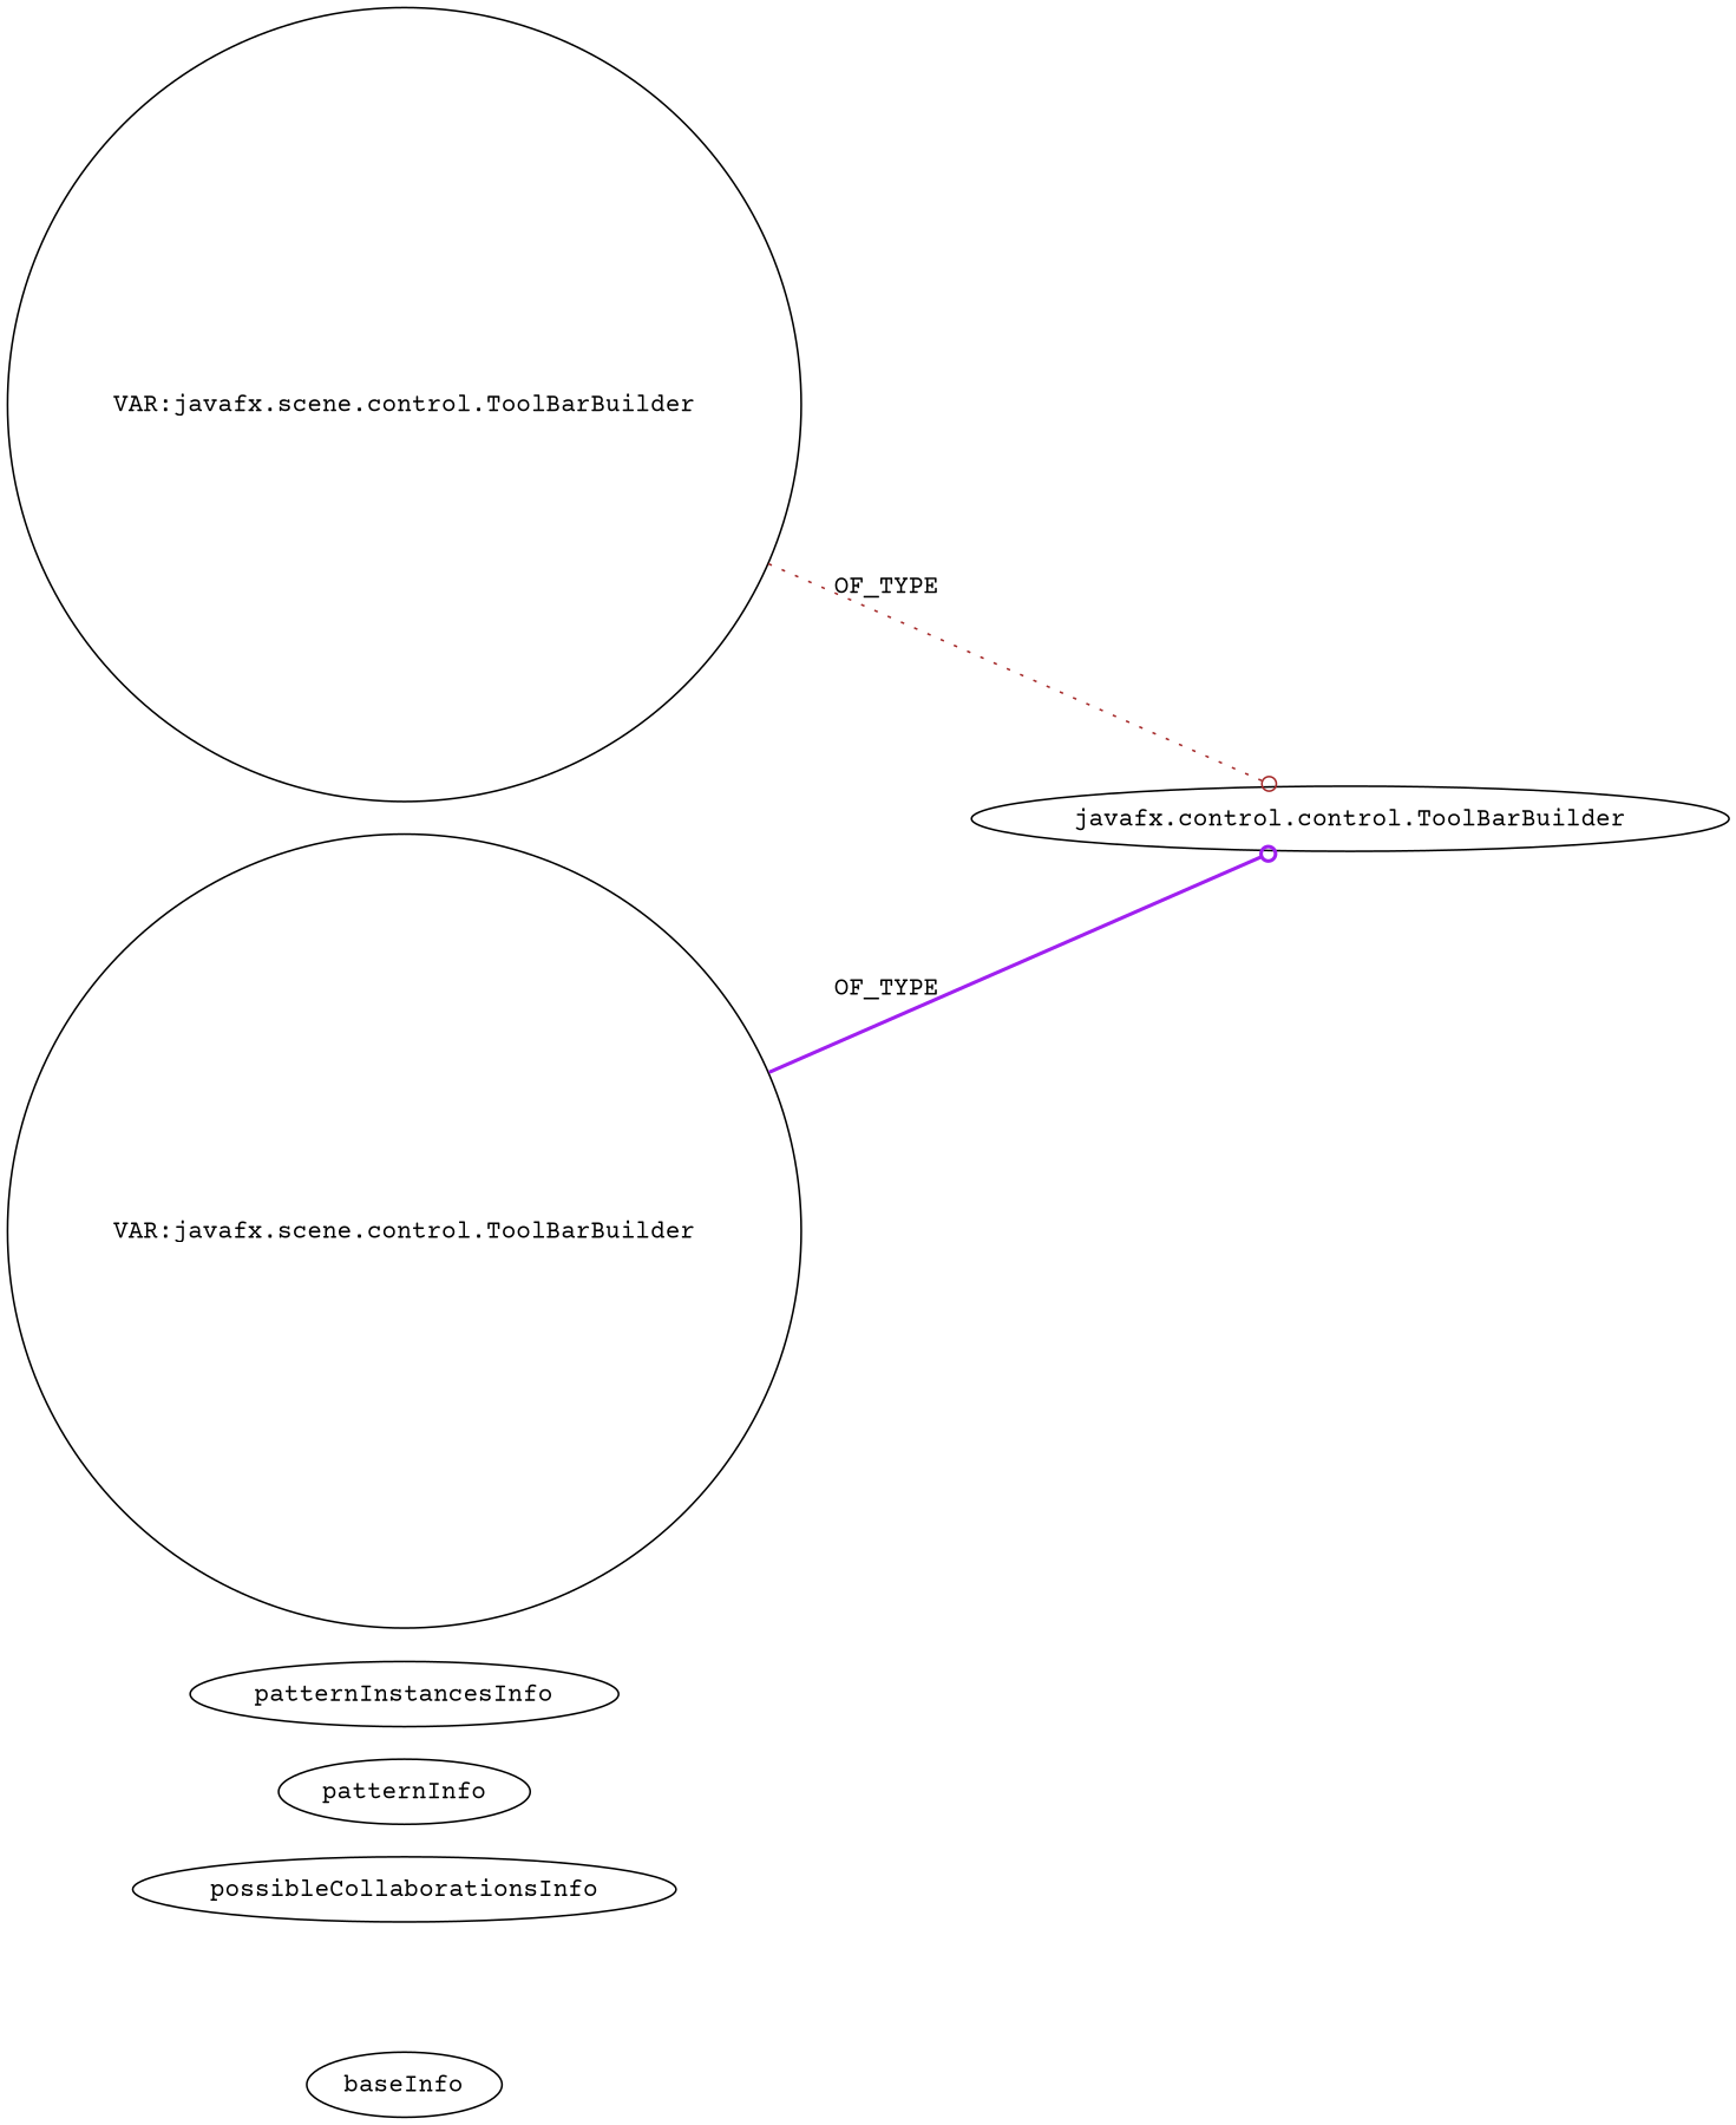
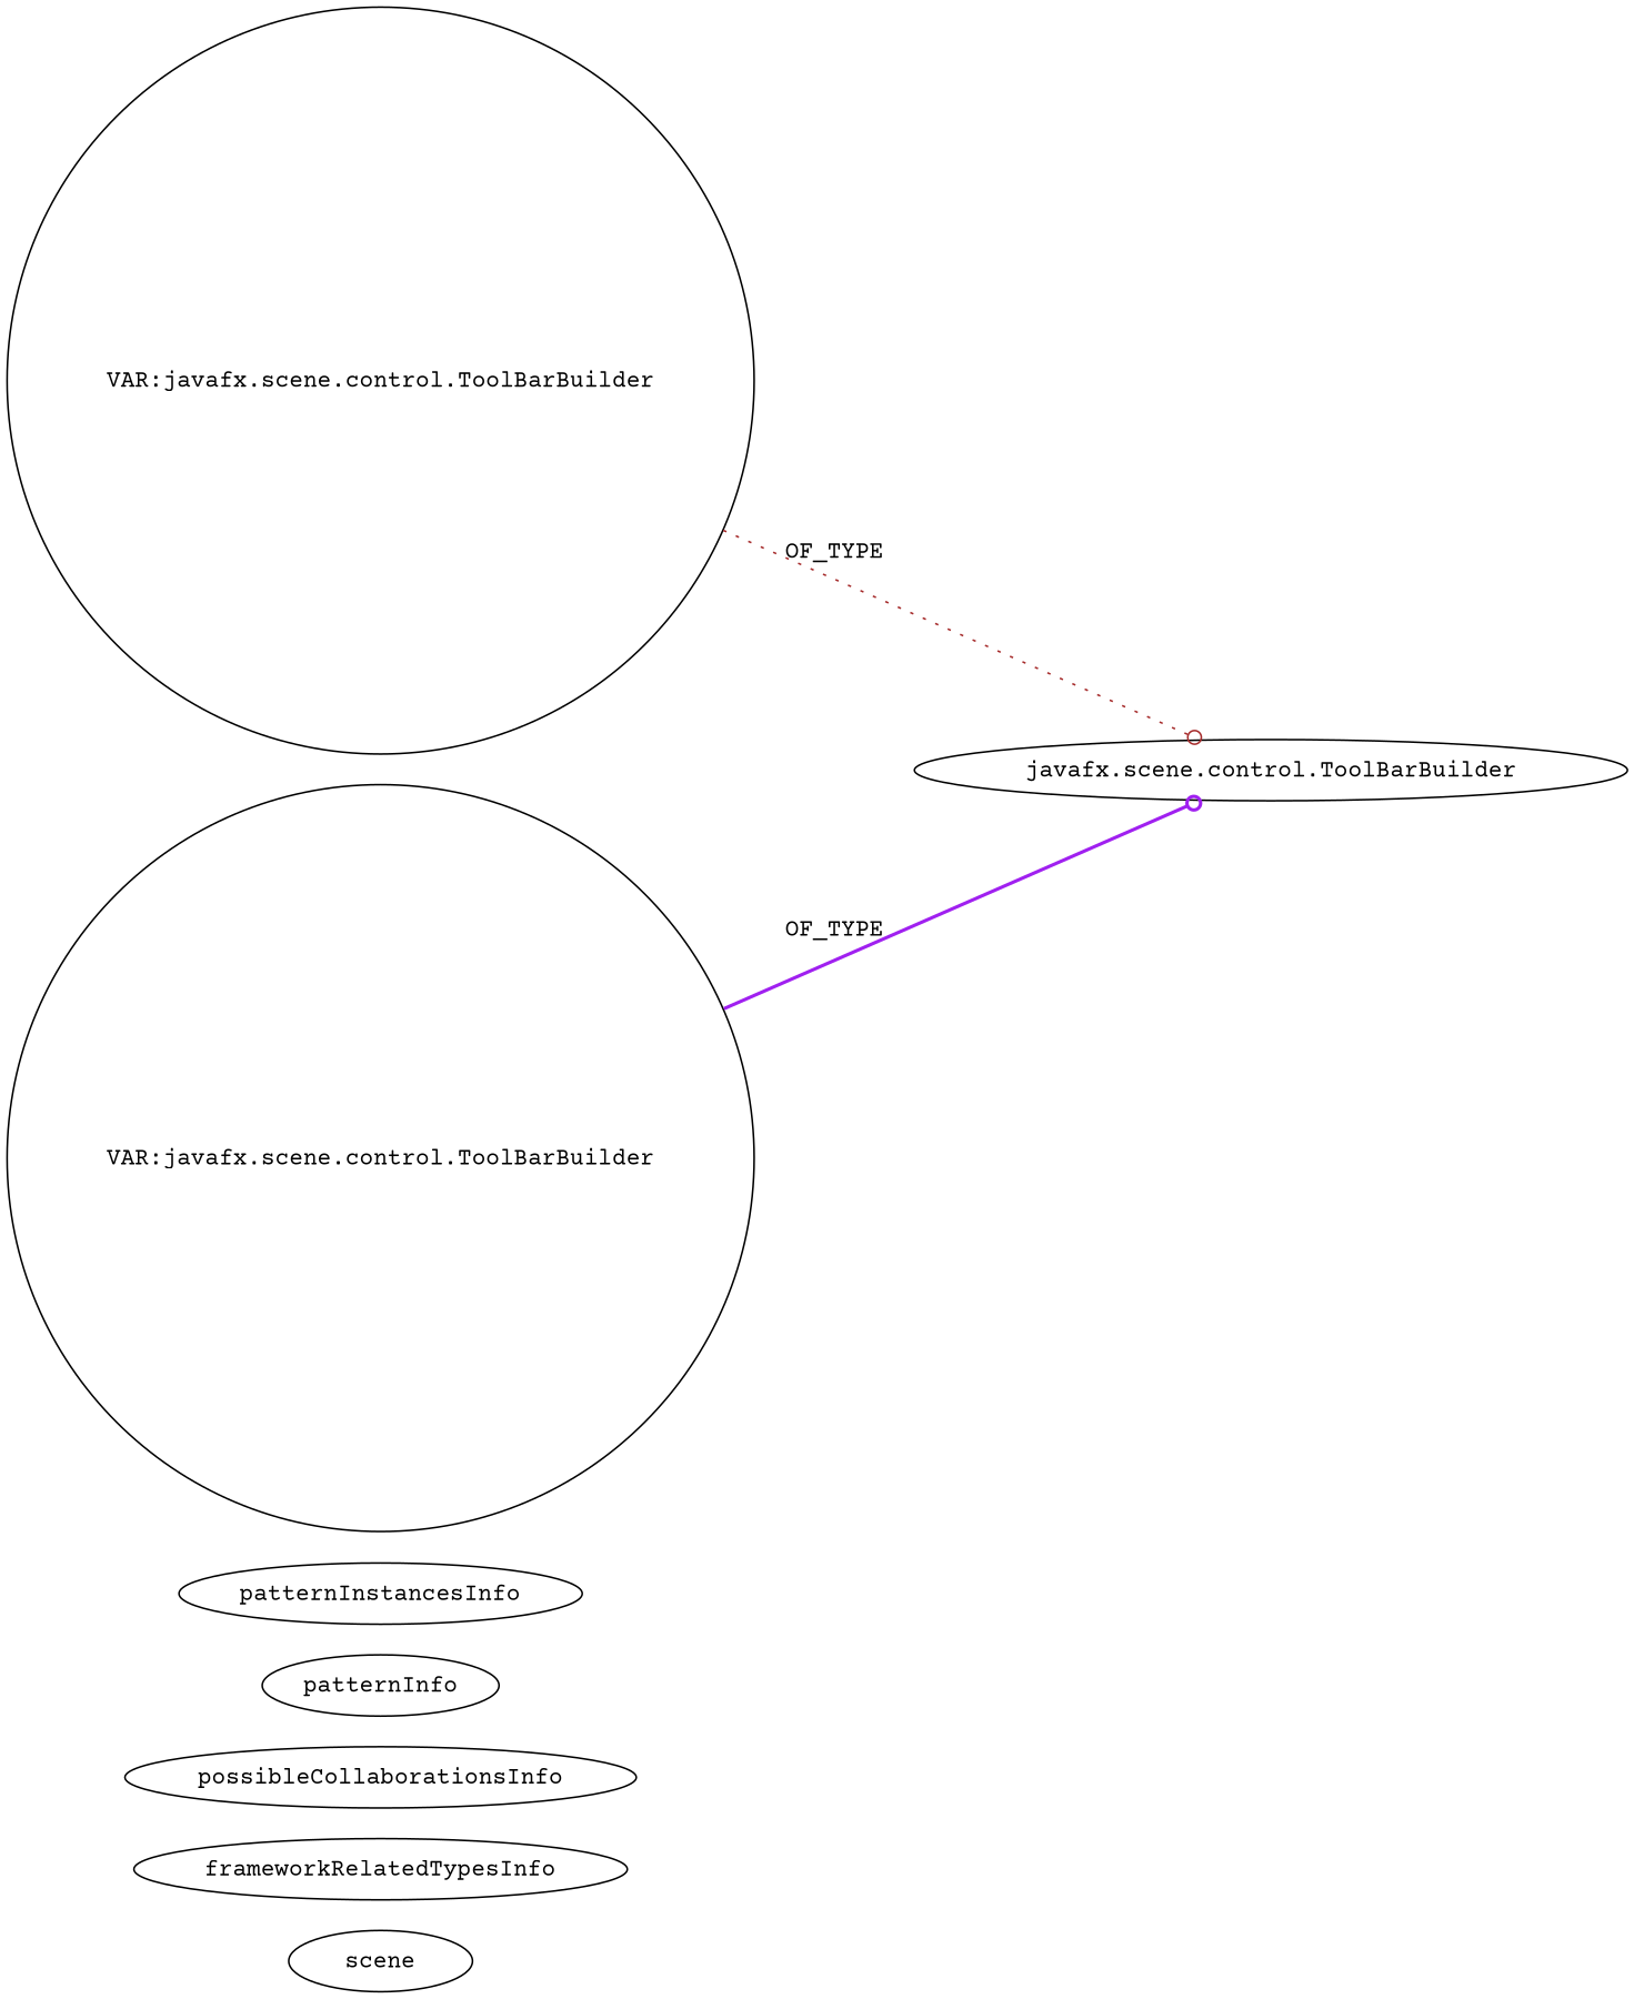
  digraph {
    fontname="Courier Prime"
    rankdir=LR
    node [fontname="Courier Prime"]
    edge [arrowhead=odot fontname="Courier Prime"]
-   baseInfo [category=pattern graphId=4599 isAnonymous=false possibleRelation=false]
+   baseInfo [category=pattern graphId=4599 isAnonymous=false possibleRelation=false label=scene]
+   frameworkRelatedTypesInfo
    possibleCollaborationsInfo
    patternInfo [frequency=2.0 patternRootClient=null]
    patternInstancesInfo [0="SaiPradeepDandem-javafx2-gradient-builder~/SaiPradeepDandem-javafx2-gradient-builder/javafx2-gradient-builder-master/src/main/java/com/javafx/gradientbuilder/application/GradientBuilderApp.java~GradientBuilderApp~1189" 1="amonker-AmonkerFX~/amonker-AmonkerFX/AmonkerFX-master/src/cn/jingyun/javafx/amonker/ui/ButtonStyles.java~ButtonStyles~1840"]
-   n6 [isFrameworkType=false label="javafx.control.control.ToolBarBuilder" vertexType=FRAMEWORK_CLASS_TYPE]
+   n6 [isFrameworkType=false label="javafx.scene.control.ToolBarBuilder" vertexType=FRAMEWORK_CLASS_TYPE]
    n7 [isFrameworkType=false label="VAR:javafx.scene.control.ToolBarBuilder" shape=circle vertexType=VARIABLE_EXPRESION]
    n8 [isFrameworkType=false label="VAR:javafx.scene.control.ToolBarBuilder" shape=circle vertexType=VARIABLE_EXPRESION]
    n7 -> n6 [color=brown label=OF_TYPE style=dotted]
    n8 -> n6 [color=purple label=OF_TYPE style=bold]
  }
